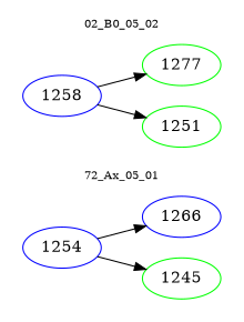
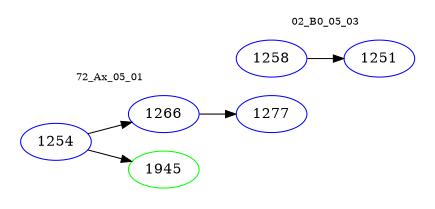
  digraph {
    rankdir=LR
    node [color=blue]
    edge [color=black]
    n1 [label=1254]
-   n2 [color=green label=1245]
+   n2 [color=green label=1945]
    n3 [label=1266]
    n4 [label=1258]
-   n5 [color=green label=1251]
-   n6 [color=green label=1277]
+   n5 [label=1251]
+   n6 [label=1277]
    subgraph cluster_1 {
      color=white
      fontsize=10
      label="72_Ax_05_01"
      n1
      n2
      n3
    }
    subgraph cluster_2 {
      color=white
      fontsize=10
-     label="02_B0_05_02"
+     label="02_B0_05_03"
      n4
      n5
      n6
    }
    n1 -> n2
    n1 -> n3
    n4 -> n5
-   n4 -> n6
+   n3 -> n6
  }
